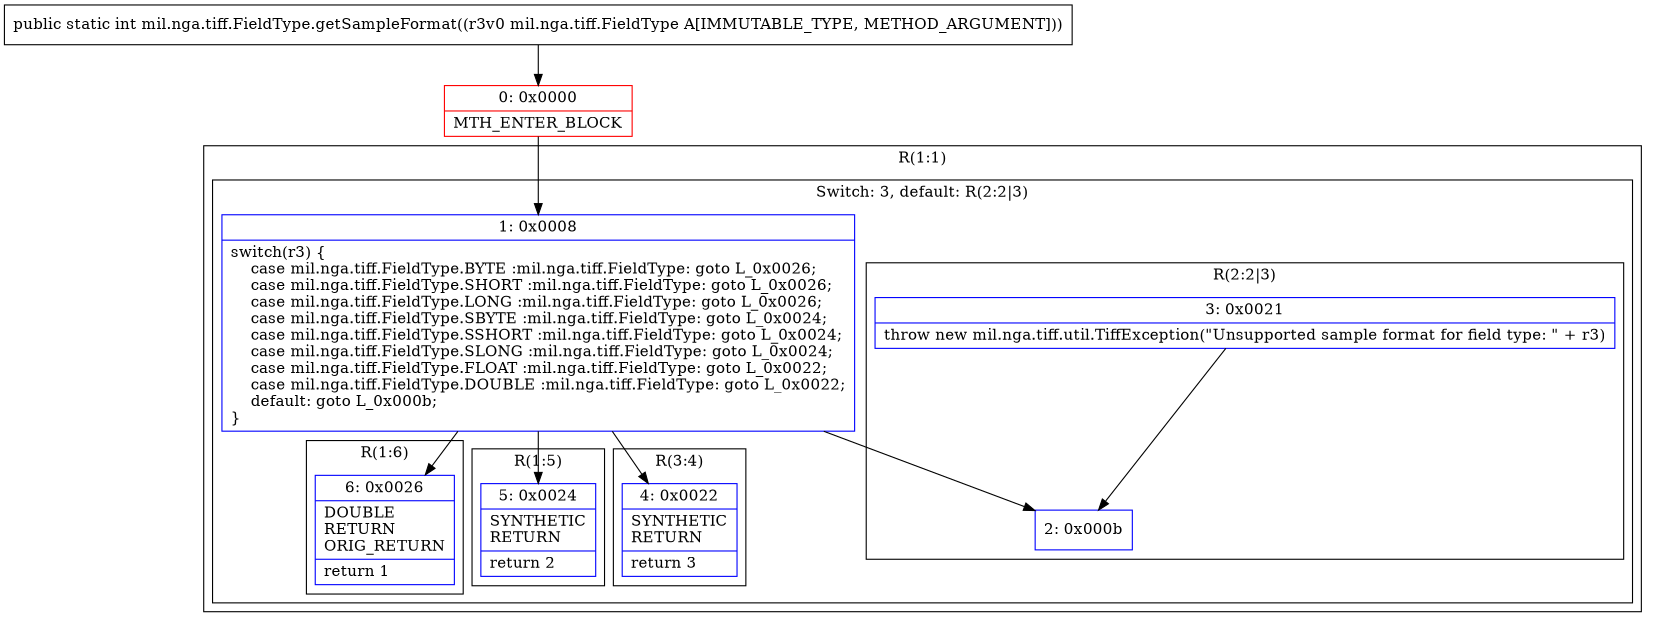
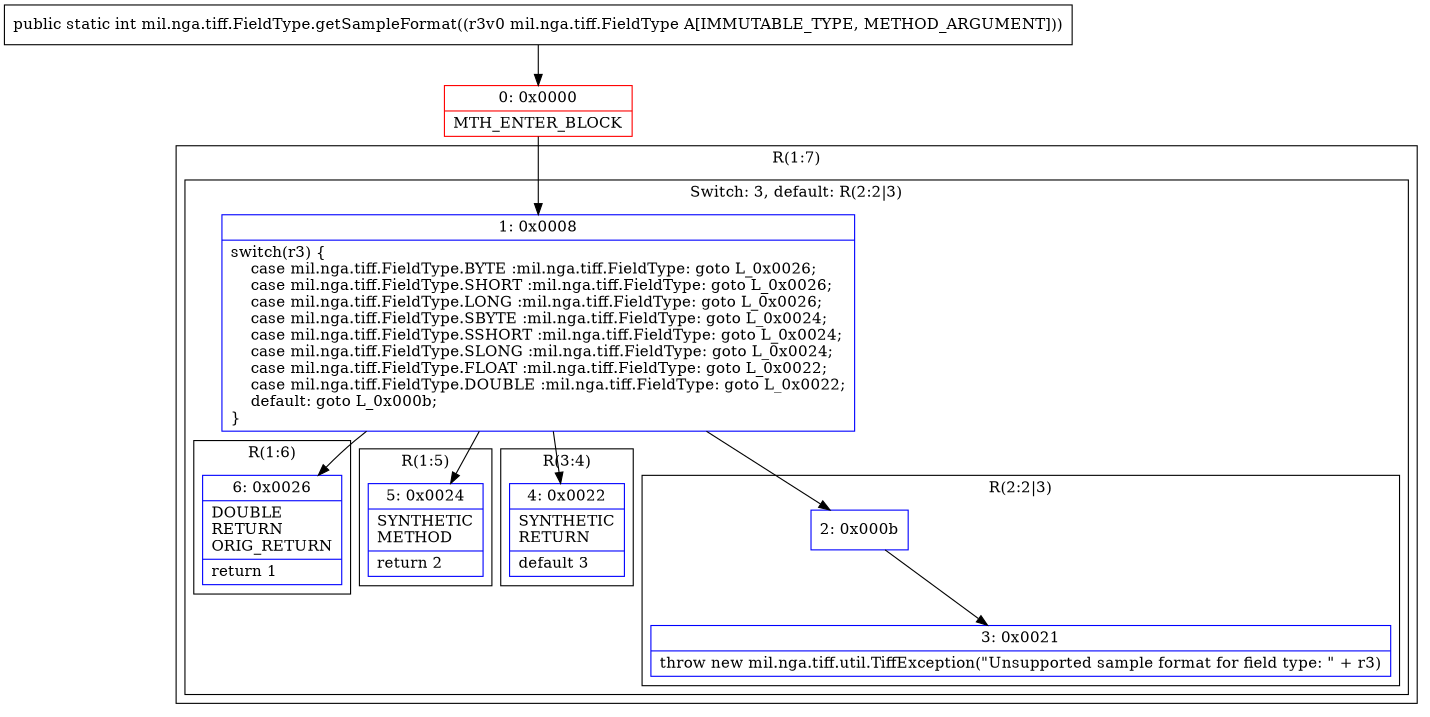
  digraph {
    node [color=blue shape=record]
    n1 [label="{6\:\ 0x0026|DOUBLE\lRETURN\lORIG_RETURN\l|return 1\l}"]
-   n2 [label="{5\:\ 0x0024|SYNTHETIC\lRETURN\l|return 2\l}"]
-   n3 [label="{4\:\ 0x0022|SYNTHETIC\lRETURN\l|return 3\l}"]
+   n2 [label="{5\:\ 0x0024|SYNTHETIC\lMETHOD\l|return 2\l}"]
+   n3 [label="{4\:\ 0x0022|SYNTHETIC\lRETURN\l|default 3\l}"]
    n4 [label="{2\:\ 0x000b}"]
    n5 [label="{3\:\ 0x0021|throw new mil.nga.tiff.util.TiffException(\"Unsupported sample format for field type: \" + r3)\l}"]
    n6 [label="{1\:\ 0x0008|switch(r3) \{\l    case mil.nga.tiff.FieldType.BYTE :mil.nga.tiff.FieldType: goto L_0x0026;\l    case mil.nga.tiff.FieldType.SHORT :mil.nga.tiff.FieldType: goto L_0x0026;\l    case mil.nga.tiff.FieldType.LONG :mil.nga.tiff.FieldType: goto L_0x0026;\l    case mil.nga.tiff.FieldType.SBYTE :mil.nga.tiff.FieldType: goto L_0x0024;\l    case mil.nga.tiff.FieldType.SSHORT :mil.nga.tiff.FieldType: goto L_0x0024;\l    case mil.nga.tiff.FieldType.SLONG :mil.nga.tiff.FieldType: goto L_0x0024;\l    case mil.nga.tiff.FieldType.FLOAT :mil.nga.tiff.FieldType: goto L_0x0022;\l    case mil.nga.tiff.FieldType.DOUBLE :mil.nga.tiff.FieldType: goto L_0x0022;\l    default: goto L_0x000b;\l\}\l}"]
    n7 [color=red label="{0\:\ 0x0000|MTH_ENTER_BLOCK\l}"]
    n8 [label="{public static int mil.nga.tiff.FieldType.getSampleFormat((r3v0 mil.nga.tiff.FieldType A[IMMUTABLE_TYPE, METHOD_ARGUMENT])) }" color=""]
    subgraph cluster_1 {
-     label="R(1:1)"
+     label="R(1:7)"
      subgraph cluster_2 {
        label="Switch: 3, default: R(2:2|3)"
        n6
        subgraph cluster_3 {
          label="R(1:6)"
          n1
        }
        subgraph cluster_4 {
          label="R(1:5)"
          n2
        }
        subgraph cluster_5 {
          label="R(3:4)"
          n3
        }
        subgraph cluster_6 {
          label="R(2:2|3)"
          n4
          n5
        }
      }
    }
-   n5 -> n4
+   n4 -> n5
    n6 -> n1
    n6 -> n2
    n6 -> n3
    n6 -> n4
    n7 -> n6
    n8 -> n7
  }
